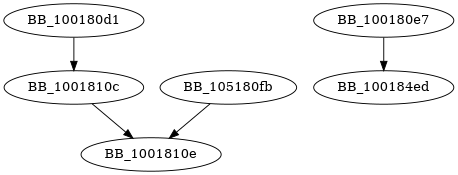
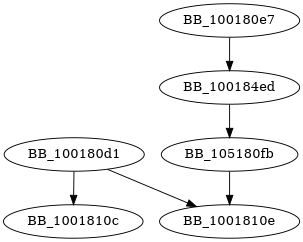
  digraph {
    BB_100180d1
    BB_1001810c
    BB_1001810e
    n4 [label=BB_100184ed]
    BB_100180e7
    n6 [label=BB_105180fb]
    BB_100180d1 -> BB_1001810c
-   BB_1001810c -> BB_1001810e
+   BB_100180d1 -> BB_1001810e
+   n4 -> n6
    BB_100180e7 -> n4
    n6 -> BB_1001810e
  }
